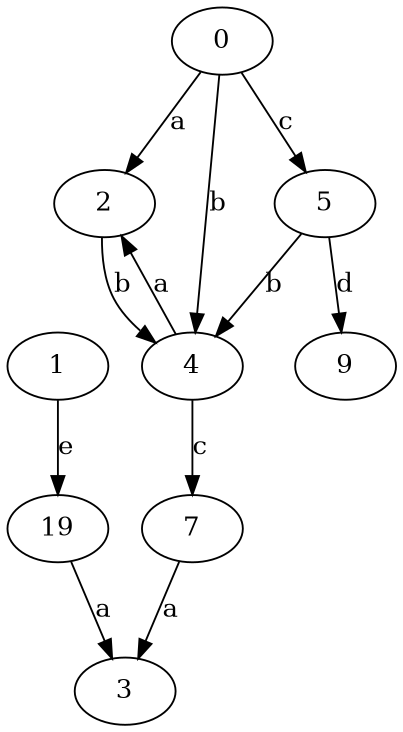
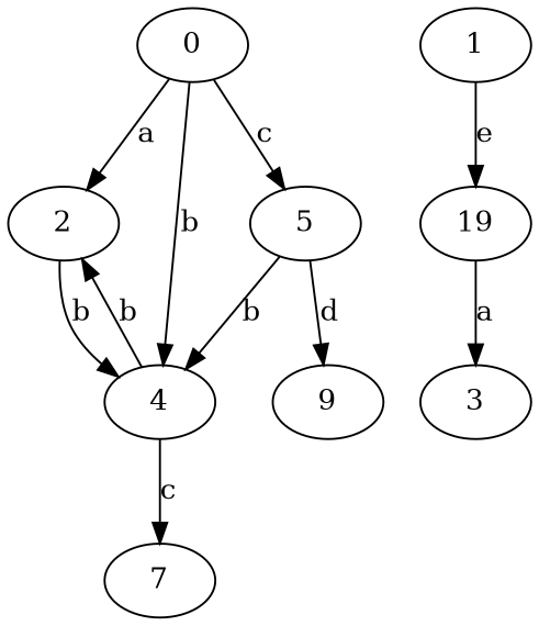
  strict digraph {
    2
    4
    7
    3
    5
    9
    n7 [label=19]
    0
    1
    2 -> 4 [label=b]
-   4 -> 2 [label=a]
+   4 -> 2 [label=b]
    4 -> 7 [label=c]
-   7 -> 3 [label=a]
    5 -> 4 [label=b]
    5 -> 9 [label=d]
    n7 -> 3 [label=a]
    0 -> 2 [label=a]
    0 -> 4 [label=b]
    0 -> 5 [label=c]
    1 -> n7 [label=e]
  }
